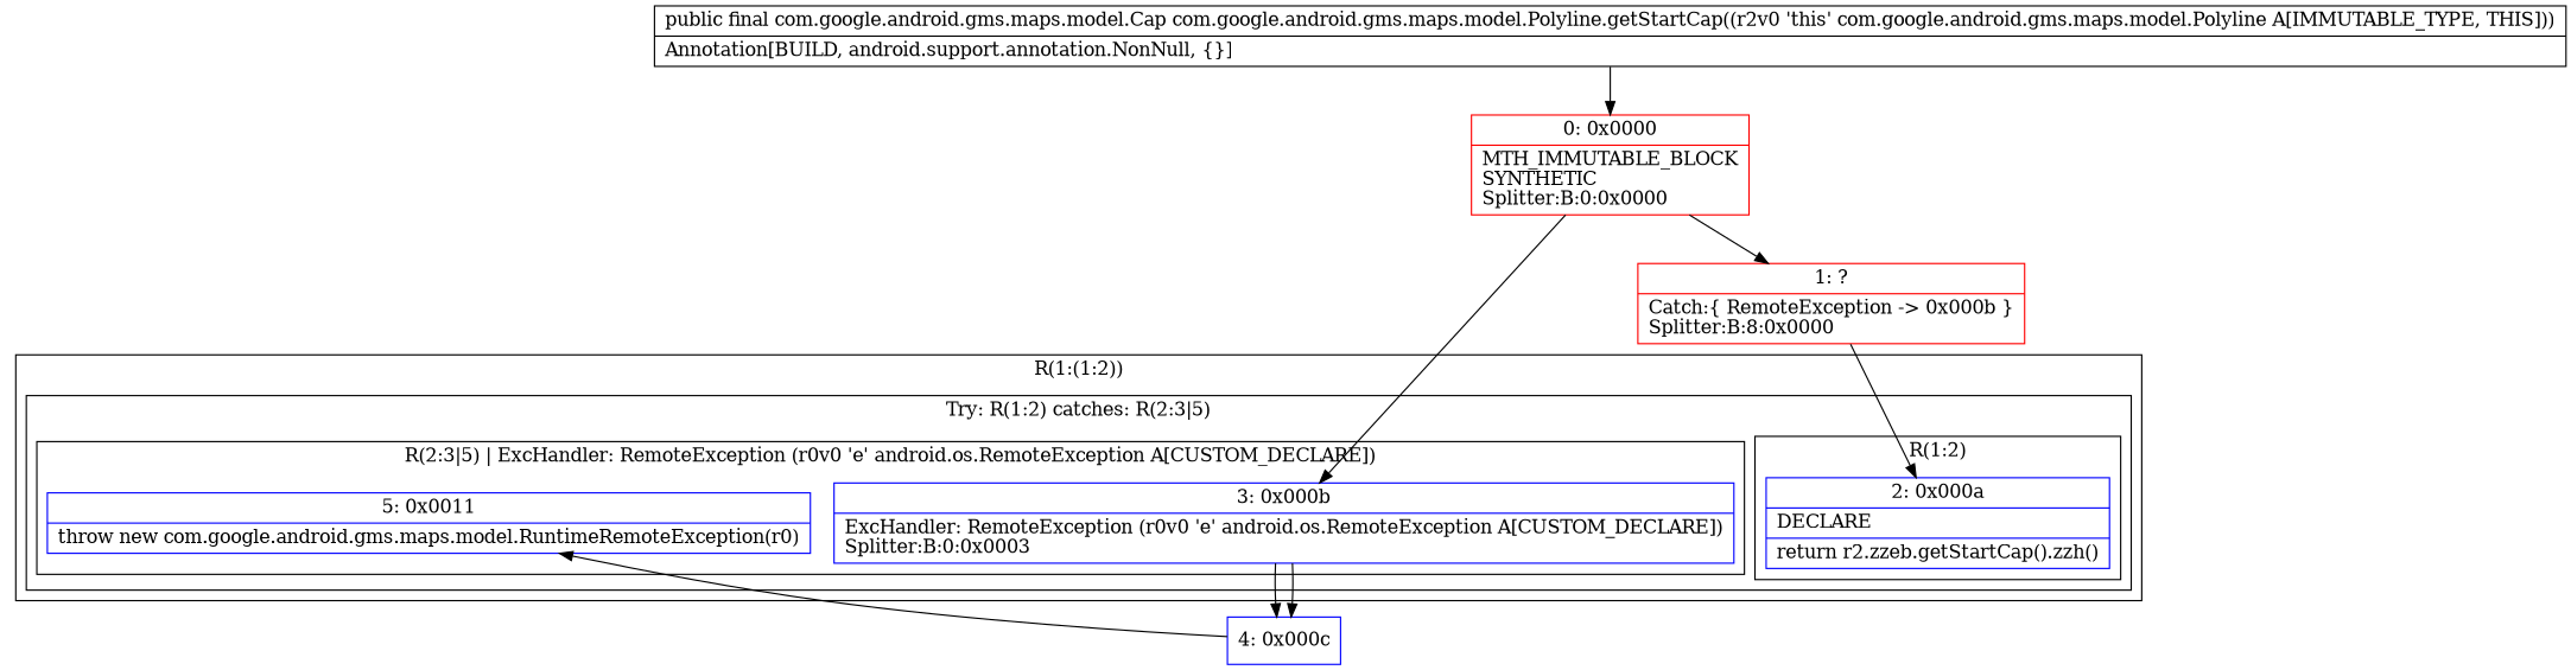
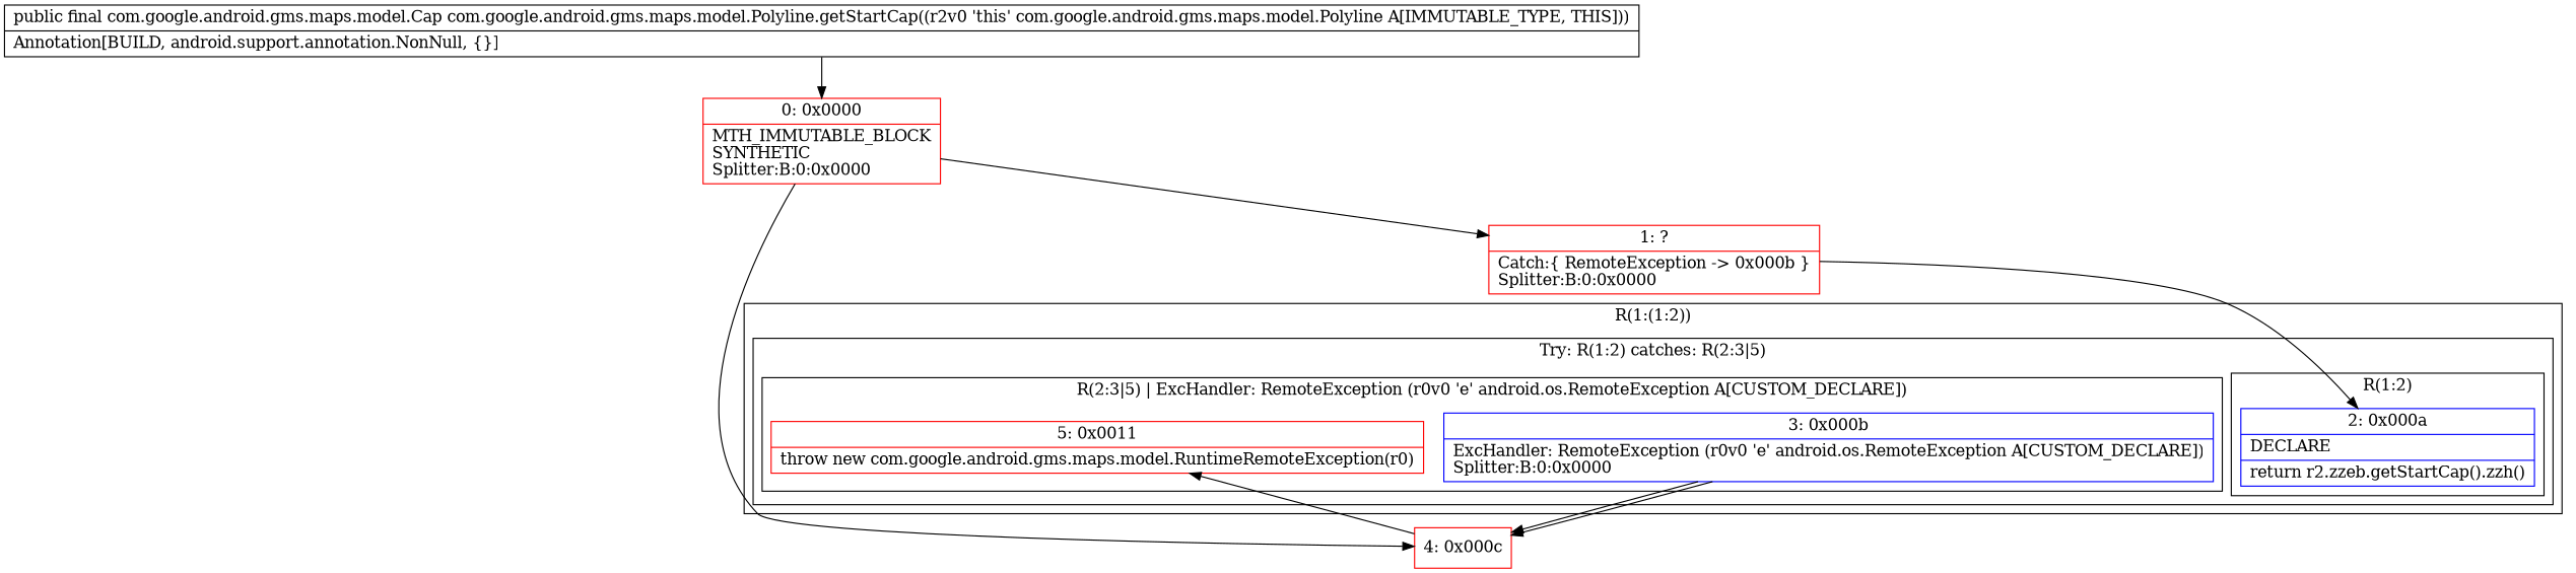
  digraph {
    node [color=blue shape=record]
    n1 [label="{2\:\ 0x000a|DECLARE\l|return r2.zzeb.getStartCap().zzh()\l}"]
-   n2 [label="{3\:\ 0x000b|ExcHandler: RemoteException (r0v0 'e' android.os.RemoteException A[CUSTOM_DECLARE])\lSplitter:B:0:0x0003\l}"]
-   n3 [label="{5\:\ 0x0011|throw new com.google.android.gms.maps.model.RuntimeRemoteException(r0)\l}"]
-   n4 [label="{4\:\ 0x000c}"]
+   n2 [label="{3\:\ 0x000b|ExcHandler: RemoteException (r0v0 'e' android.os.RemoteException A[CUSTOM_DECLARE])\lSplitter:B:0:0x0000\l}"]
+   n3 [color=red label="{5\:\ 0x0011|throw new com.google.android.gms.maps.model.RuntimeRemoteException(r0)\l}"]
+   n4 [color=red label="{4\:\ 0x000c}"]
    n5 [color=red label="{0\:\ 0x0000|MTH_IMMUTABLE_BLOCK\lSYNTHETIC\lSplitter:B:0:0x0000\l}"]
-   n6 [color=red label="{1\:\ ?|Catch:\{ RemoteException \-\> 0x000b \}\lSplitter:B:8:0x0000\l}"]
+   n6 [color=red label="{1\:\ ?|Catch:\{ RemoteException \-\> 0x000b \}\lSplitter:B:0:0x0000\l}"]
    n7 [label="{public final com.google.android.gms.maps.model.Cap com.google.android.gms.maps.model.Polyline.getStartCap((r2v0 'this' com.google.android.gms.maps.model.Polyline A[IMMUTABLE_TYPE, THIS]))  | Annotation[BUILD, android.support.annotation.NonNull, \{\}]\l}" color=""]
    subgraph cluster_1 {
      label="R(1:(1:2))"
      subgraph cluster_2 {
        label="Try: R(1:2) catches: R(2:3|5)"
        subgraph cluster_3 {
          label="R(1:2)"
          n1
        }
        subgraph cluster_4 {
          label="R(2:3|5) | ExcHandler: RemoteException (r0v0 'e' android.os.RemoteException A[CUSTOM_DECLARE])\l"
          n2
          n3
        }
      }
    }
    subgraph cluster_5 {
      label="R(2:3|5) | ExcHandler: RemoteException (r0v0 'e' android.os.RemoteException A[CUSTOM_DECLARE])\l"
    }
    n2 -> n4
    n2 -> n4
    n4 -> n3
-   n5 -> n2
+   n5 -> n4
    n5 -> n6
    n6 -> n1
    n7 -> n5
  }
